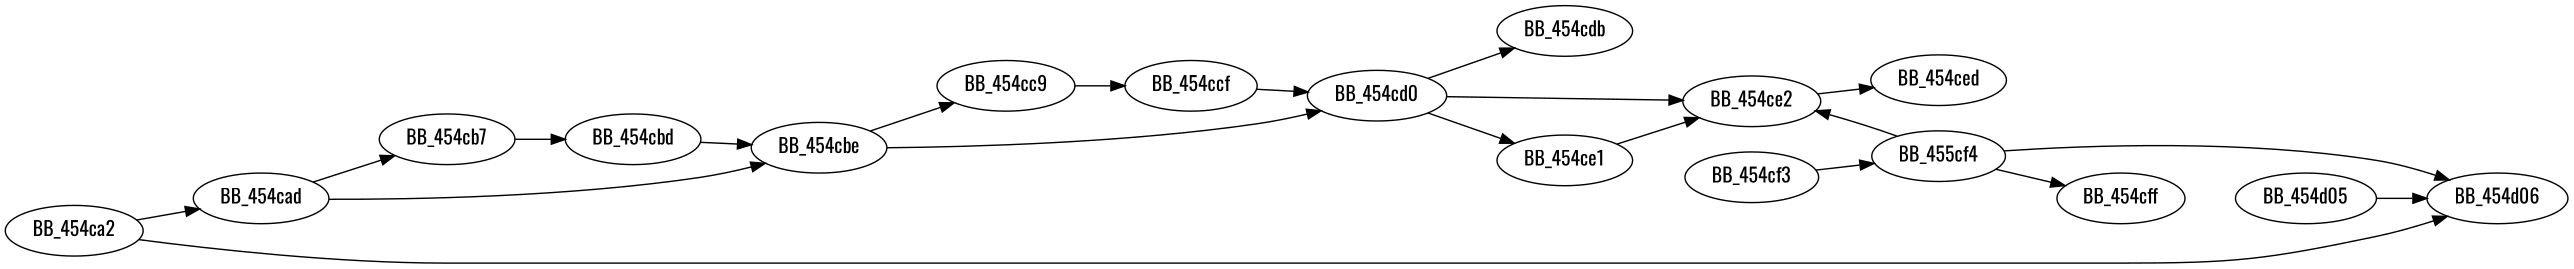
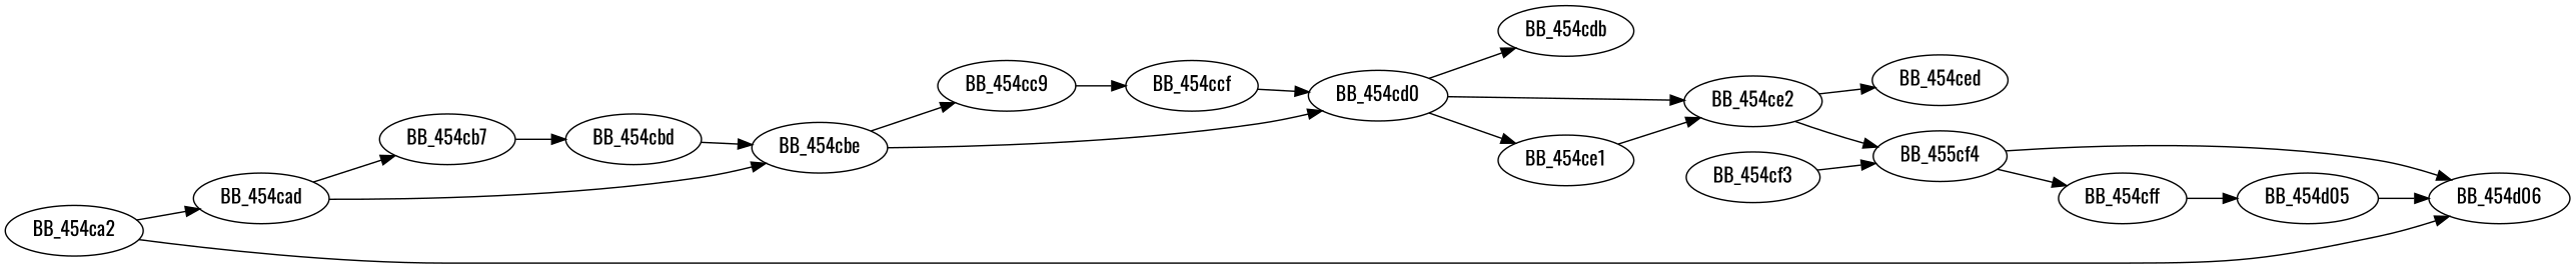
  digraph {
    fontname=Oswald
    rankdir=LR
    node [fontname=Oswald]
    edge [fontname=Oswald]
    n1 [label=BB_454ca2]
    BB_454cad
    BB_454d06
    BB_454cb7
    BB_454cbe
    BB_454cbd
    BB_454cc9
    BB_454cd0
    BB_454ccf
    BB_454cdb
    BB_454ce2
    BB_454ce1
    BB_454ced
    n14 [label=BB_455cf4]
    BB_454cff
    BB_454cf3
    BB_454d05
    n1 -> BB_454cad
    n1 -> BB_454d06
    BB_454cad -> BB_454cb7
    BB_454cad -> BB_454cbe
    BB_454cb7 -> BB_454cbd
    BB_454cbe -> BB_454cc9
    BB_454cbe -> BB_454cd0
    BB_454cbd -> BB_454cbe
    BB_454cc9 -> BB_454ccf
    BB_454cd0 -> BB_454cdb
    BB_454cd0 -> BB_454ce2
    BB_454cd0 -> BB_454ce1
    BB_454ccf -> BB_454cd0
    BB_454ce2 -> BB_454ced
-   n14 -> BB_454ce2
+   BB_454ce2 -> n14
    BB_454ce1 -> BB_454ce2
    n14 -> BB_454d06
    n14 -> BB_454cff
+   BB_454cff -> BB_454d05
    BB_454cf3 -> n14
    BB_454d05 -> BB_454d06
  }
